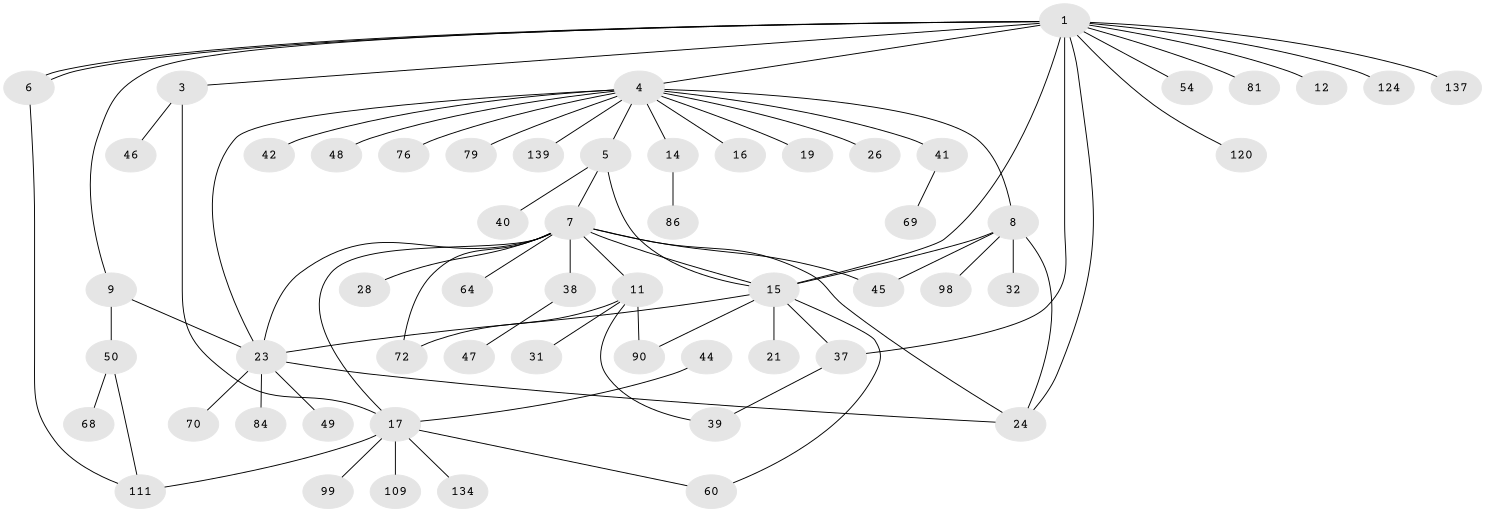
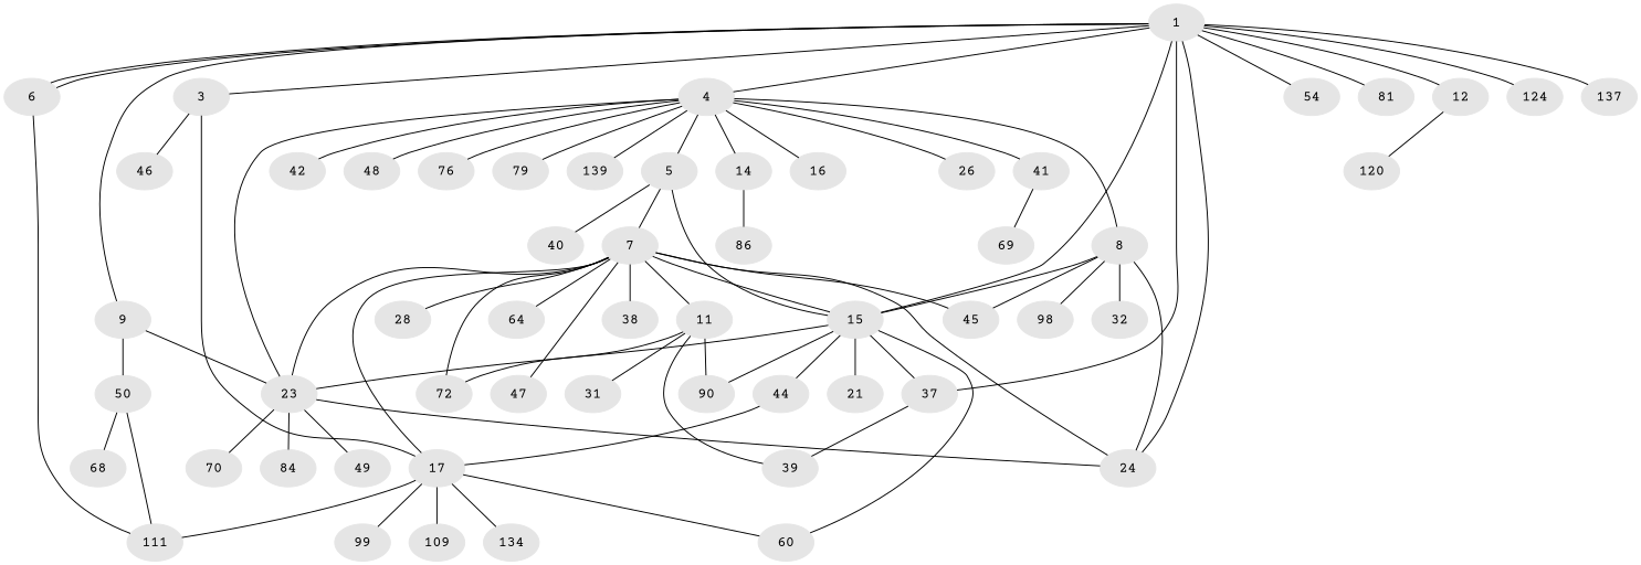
  graph {
    fontname="Courier Prime"
    node [color=gray90 fontname="Courier Prime" style=filled]
    edge [fontname="Courier Prime"]
    n1 [label=9]
    1
    3
    4 [super="+13"]
    6
    12
    15 [super="+82+61+141+60"]
    24 [super="+36+62+80+55+25"]
    37
    54
    81
    120
    124
    137
    23 [super="+27+57"]
    50 [super="+74"]
    17 [super="+75+34+35"]
    46
    5 [super="+113+89+33"]
    8 [super="+119+93+66"]
    14 [super="+51"]
    16 [super="+106+58"]
-   19 [super="+73"]
    26 [super="+110+83"]
    41 [super="+63"]
    42
    48
    76
    79
    139
    111 [super="+140"]
    90 [super="+104"]
    21 [super="+67"]
    n34 [label=60]
    44
    39
    49
    70 [super="+112"]
    84 [super="+95"]
    68 [super="+85"]
    99
    109
    134
    7 [super="+22+18+9"]
    40 [super="+94+126+146"]
    45 [super="+65"]
    32 [super="+56"]
    98
    86
    69
    11 [super="+38"]
    28
    47 [super="+144"]
    64 [super="+145"]
    72 [super="+92"]
    n56 [label=38]
    31 [super="+138+52"]
    n1 -- 23
    n1 -- 50
    1 -- n1
    1 -- 3
    1 -- 4 [weight=2]
    1 -- 6
    1 -- 6
    1 -- 12
    1 -- 15
    1 -- 24
    1 -- 37
    1 -- 54
    1 -- 81
-   1 -- 120
+   12 -- 120
    1 -- 124
    1 -- 137
    3 -- 17
    3 -- 46
    4 -- 23
    4 -- 5 [weight=2]
    4 -- 8
    4 -- 14
    4 -- 16
-   4 -- 19
    4 -- 26
    4 -- 41
    4 -- 42
    4 -- 48
    4 -- 76
    4 -- 79
    4 -- 139
    6 -- 111
    15 -- 37 [weight=2]
    15 -- 23
    15 -- 90
    15 -- 21
    15 -- n34
+   15 -- 44
    37 -- 39
    23 -- 24
    23 -- 49
    23 -- 70
    23 -- 84
    50 -- 111
    50 -- 68
    17 -- 111
    17 -- n34
    17 -- 99
    17 -- 109
    17 -- 134
    5 -- 15
    5 -- 7
    5 -- 40
    8 -- 15
    8 -- 24
    8 -- 45
    8 -- 32
    8 -- 98
    14 -- 86
    41 -- 69
    44 -- 17
    7 -- 15
    7 -- 24
    7 -- 23 [weight=2]
    7 -- 17
    7 -- 45
    7 -- 11 [weight=2]
    7 -- 28
-   n56 -- 47
+   7 -- 47
    7 -- 64
    7 -- 72
    7 -- n56
    11 -- 90
    11 -- 39
    11 -- 72
    11 -- 31
  }
